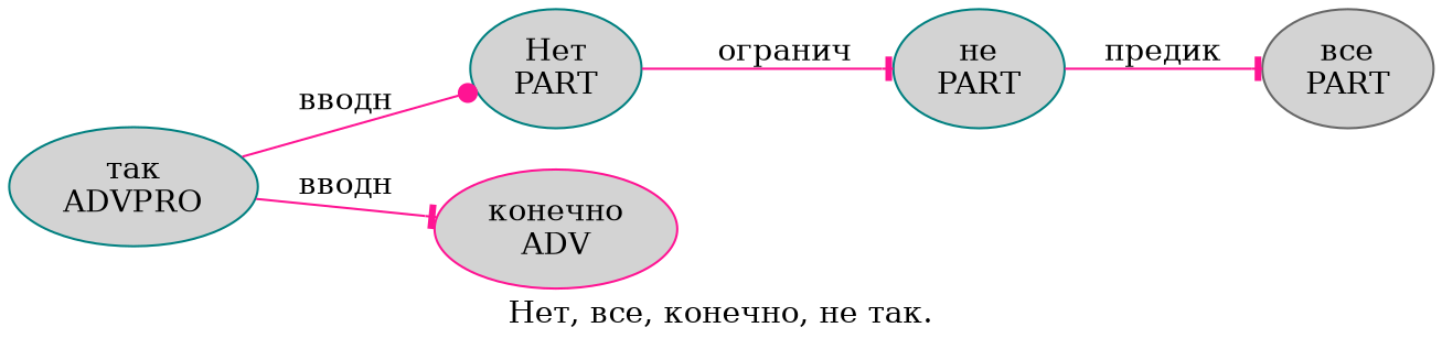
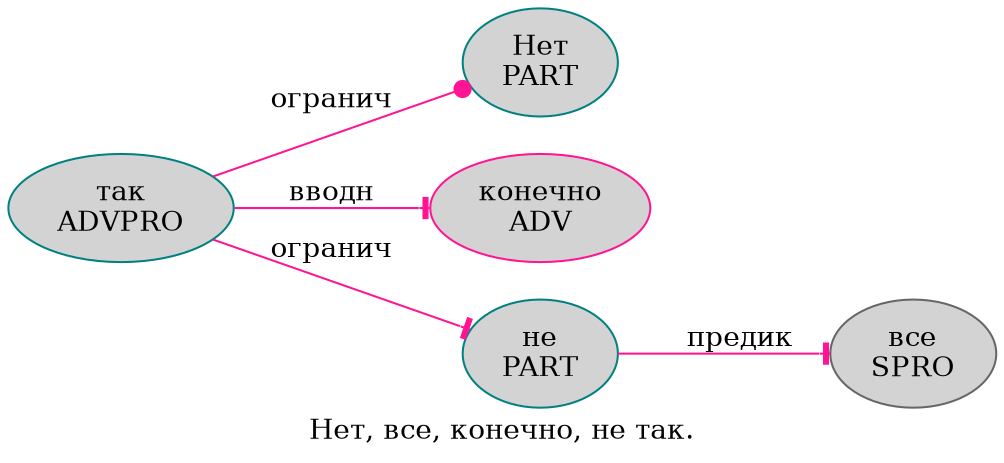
  digraph {
    label="Нет, все, конечно, не так."
    rankdir=LR
    node [color=teal fillcolor=lightgray penwidth=1 shape=ellipse style=filled]
    edge [arrowhead=tee color=deeppink]
    n1 [label="Нет\nPART"]
-   n2 [color=gray40 label="все\nPART"]
+   n2 [color=gray40 label="все\nSPRO"]
    n3 [color=deeppink label="конечно\nADV"]
    n4 [label="не\nPART"]
    n5 [label="так\nADVPRO"]
    n4 -> n2 [label="предик"]
-   n5 -> n1 [arrowhead=dot label="вводн"]
+   n5 -> n1 [arrowhead=dot label="огранич"]
    n5 -> n3 [label="вводн"]
-   n1 -> n4 [label="огранич"]
+   n5 -> n4 [label="огранич"]
  }
